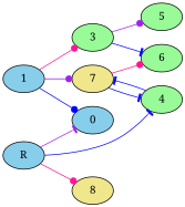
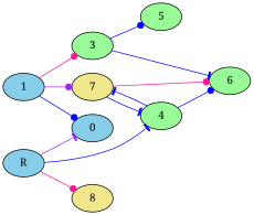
  digraph {
    fontname="Noto Serif"
    rankdir=LR
    node [fillcolor=palegreen fontname="Noto Serif" style=filled]
    edge [arrowhead=dot color=blue fontname="Noto Serif"]
    1 [fillcolor=skyblue]
    n2 [fillcolor=skyblue label=0]
    3
    7 [fillcolor=khaki]
    5
    6
    4
    R [fillcolor=skyblue]
    8 [fillcolor=khaki]
    1 -> n2
    1 -> 3 [color=deeppink]
    1 -> 7 [color=purple]
-   3 -> 5 [color=purple]
+   3 -> 5
    3 -> 6 [arrowhead=tee]
    7 -> 6 [color=deeppink]
    7 -> 4 [arrowhead=tee]
    4 -> 7 [arrowhead=tee]
+   4 -> 6
    R -> n2 [arrowhead=tee color=purple]
    R -> 4 [arrowhead=tee]
    R -> 8 [color=deeppink]
  }
